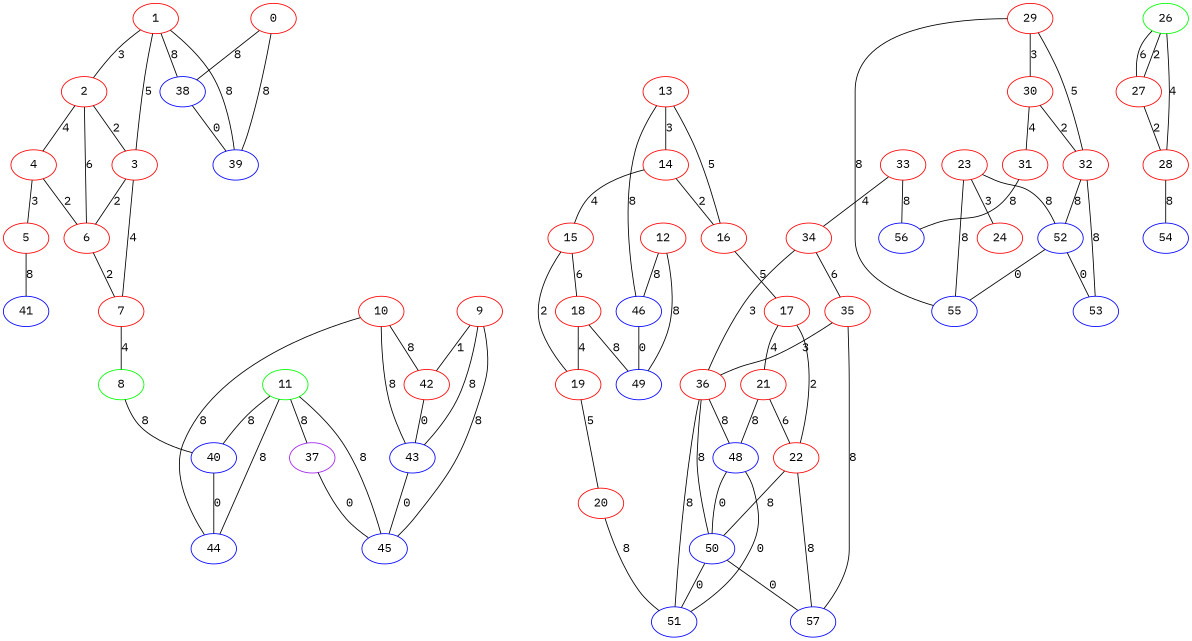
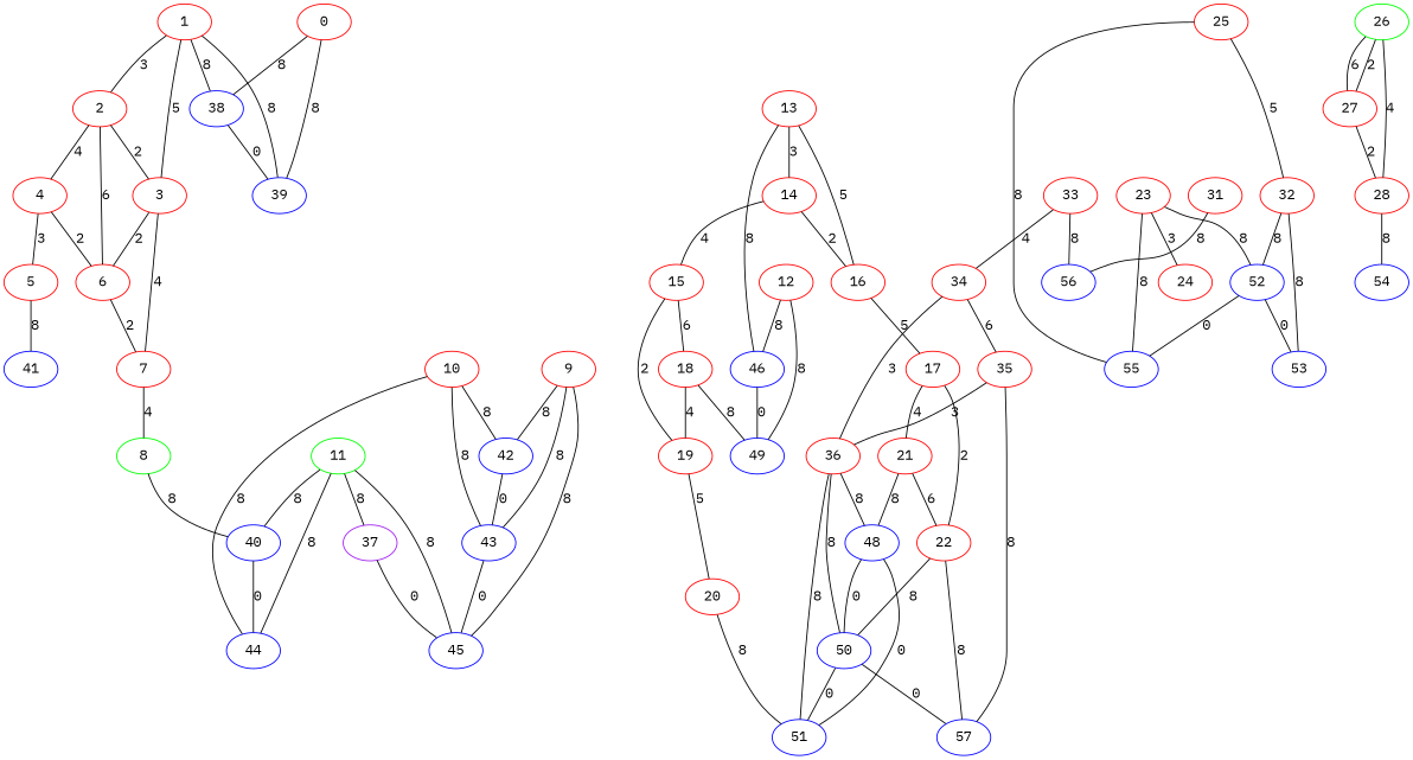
  graph {
    fontname="IBM Plex Mono"
    node [color=red fontname="IBM Plex Mono" weight=1]
    edge [fontname="IBM Plex Mono"]
    38 [color=blue weight=3]
    0
    39 [color=blue weight=3]
    1
    2
    3
    4
    6
    7
    5
    8 [color=green weight=2]
    41 [color=blue weight=3]
    40 [color=blue weight=3]
    44 [color=blue weight=3]
-   42 [weight=3]
+   42 [color=blue weight=3]
    9
    43 [color=blue weight=3]
    45 [color=blue weight=3]
    10
    11 [color=green weight=2]
    37 [color=purple weight=4]
    46 [color=blue weight=3]
    12
    49 [color=blue weight=3]
    13
    14
    16
    15
    17
    18
    19
    20
    21
    22
    48 [color=blue weight=3]
    50 [color=blue weight=3]
    57 [color=blue weight=3]
    51 [color=blue weight=3]
    23
    24
    52 [color=blue weight=3]
    55 [color=blue weight=3]
    53 [color=blue weight=3]
    26 [color=green weight=2]
    27
    28
    54 [color=blue weight=3]
-   29
-   30
+   29 [label=25]
    32
    31
    56 [color=blue weight=3]
    33
    34
    35
    36
    38 -- 39 [label=0]
    0 -- 38 [label=8]
    0 -- 39 [label=8]
    1 -- 38 [label=8]
    1 -- 39 [label=8]
    1 -- 2 [label=3]
    1 -- 3 [label=5]
    2 -- 3 [label=2]
    2 -- 4 [label=4]
    2 -- 6 [label=6]
    3 -- 6 [label=2]
    3 -- 7 [label=4]
    4 -- 6 [label=2]
    4 -- 5 [label=3]
    6 -- 7 [label=2]
    7 -- 8 [label=4]
    5 -- 41 [label=8]
    8 -- 40 [label=8]
    40 -- 44 [label=0]
    42 -- 43 [label=0]
-   9 -- 42 [label=1]
+   9 -- 42 [label=8]
    9 -- 43 [label=8]
    9 -- 45 [label=8]
    43 -- 45 [label=0]
    10 -- 44 [label=8]
    10 -- 42 [label=8]
    10 -- 43 [label=8]
    11 -- 40 [label=8]
    11 -- 44 [label=8]
    11 -- 45 [label=8]
    11 -- 37 [label=8]
    37 -- 45 [label=0]
    46 -- 49 [label=0]
    12 -- 46 [label=8]
    12 -- 49 [label=8]
    13 -- 46 [label=8]
    13 -- 14 [label=3]
    13 -- 16 [label=5]
    14 -- 16 [label=2]
    14 -- 15 [label=4]
    16 -- 17 [label=5]
    15 -- 18 [label=6]
    15 -- 19 [label=2]
    17 -- 21 [label=4]
    17 -- 22 [label=2]
    18 -- 49 [label=8]
    18 -- 19 [label=4]
    19 -- 20 [label=5]
    20 -- 51 [label=8]
    21 -- 22 [label=6]
    21 -- 48 [label=8]
    22 -- 50 [label=8]
    22 -- 57 [label=8]
    48 -- 50 [label=0]
    48 -- 51 [label=0]
    50 -- 57 [label=0]
    50 -- 51 [label=0]
    23 -- 24 [label=3]
    23 -- 52 [label=8]
    23 -- 55 [label=8]
    52 -- 55 [label=0]
    52 -- 53 [label=0]
    26 -- 27 [label=6]
    26 -- 27 [label=2]
    26 -- 28 [label=4]
    27 -- 28 [label=2]
    28 -- 54 [label=8]
    29 -- 55 [label=8]
-   29 -- 30 [label=3]
    29 -- 32 [label=5]
-   30 -- 32 [label=2]
-   30 -- 31 [label=4]
    32 -- 52 [label=8]
    32 -- 53 [label=8]
    31 -- 56 [label=8]
    33 -- 56 [label=8]
    33 -- 34 [label=4]
    34 -- 35 [label=6]
    34 -- 36 [label=3]
    35 -- 57 [label=8]
    35 -- 36 [label=3]
    36 -- 48 [label=8]
    36 -- 50 [label=8]
    36 -- 51 [label=8]
  }
